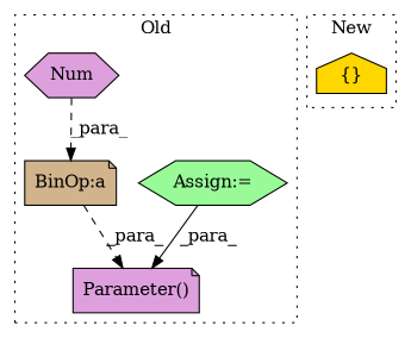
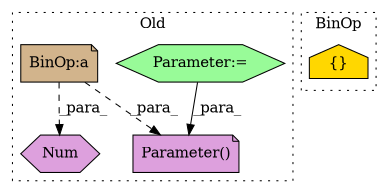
  digraph {
    node [fillcolor=plum l=3 shape=note style=filled]
    edge [style=dashed]
    n1 [a=75 l="13,22" label="Parameter()" s="1233,1267"]
-   n2 [a=68 fillcolor=palegreen label="Assign:=" s=1230 shape=hexagon]
+   n2 [a=68 fillcolor=palegreen label="Parameter:=" s=1230 shape=hexagon]
    n3 [a=82 fillcolor=tan label="BinOp:a" s=1251]
    n4 [a=76 l=4 label=Num s=1247 shape=hexagon]
    n5 [a=59 fillcolor=gold l="2,1" label="{}" s="1584,1584" shape=house]
    subgraph cluster_1 {
      label=Old
      style=dotted
      n1
      n2
      n3
      n4
    }
    subgraph cluster_2 {
-     label=New
+     label=BinOp
      style=dotted
      n5
    }
    n2 -> n1 [label=_para_ style=solid]
    n3 -> n1 [label=_para_]
-   n4 -> n3 [label=_para_]
+   n3 -> n4 [label=_para_]
  }
